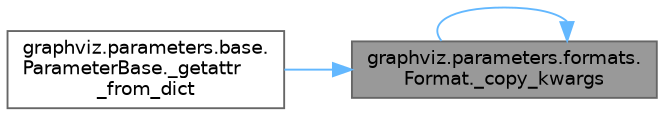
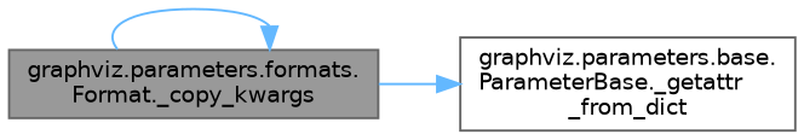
  digraph {
    rankdir=LR
    node [fontname=Helvetica fontsize=10 shape=box style=filled]
    edge [color=steelblue1 fontname=Helvetica fontsize=10 labelfontname=Helvetica labelfontsize=10 style=solid]
    n1 [color=gray40 fillcolor=grey60 fontcolor=black height=0.2 label="graphviz.parameters.formats.\lFormat._copy_kwargs" width=0.4]
    n2 [color=grey40 fillcolor=white height=0.2 label="graphviz.parameters.base.\lParameterBase._getattr\l_from_dict" width=0.4]
    n1 -> n1
-   n2 -> n1
+   n1 -> n2
  }
